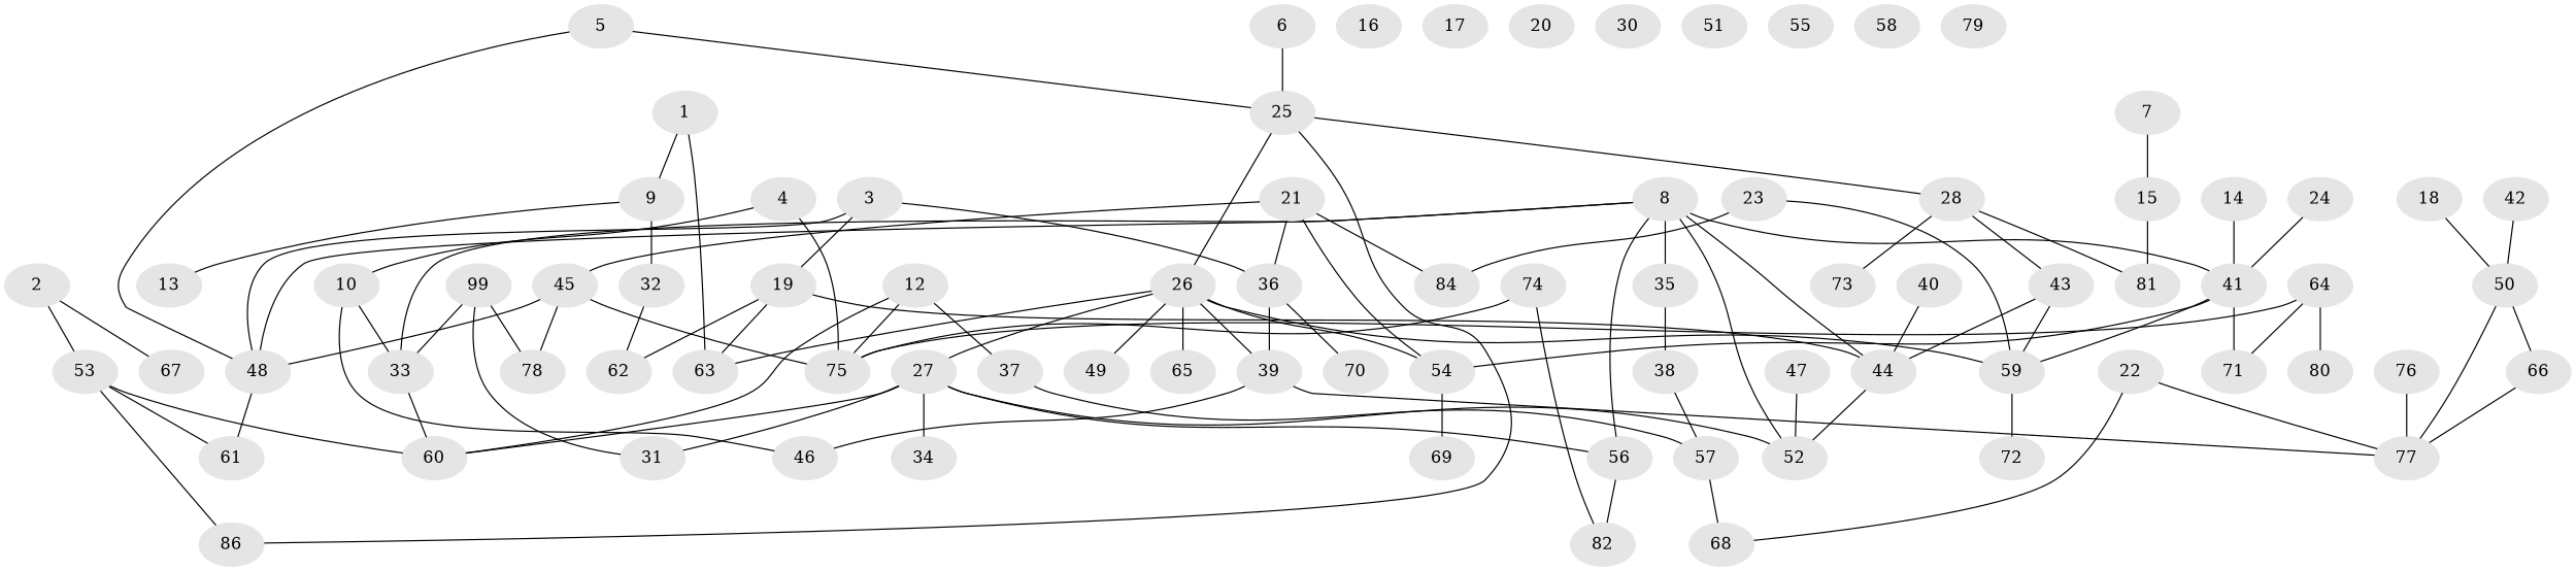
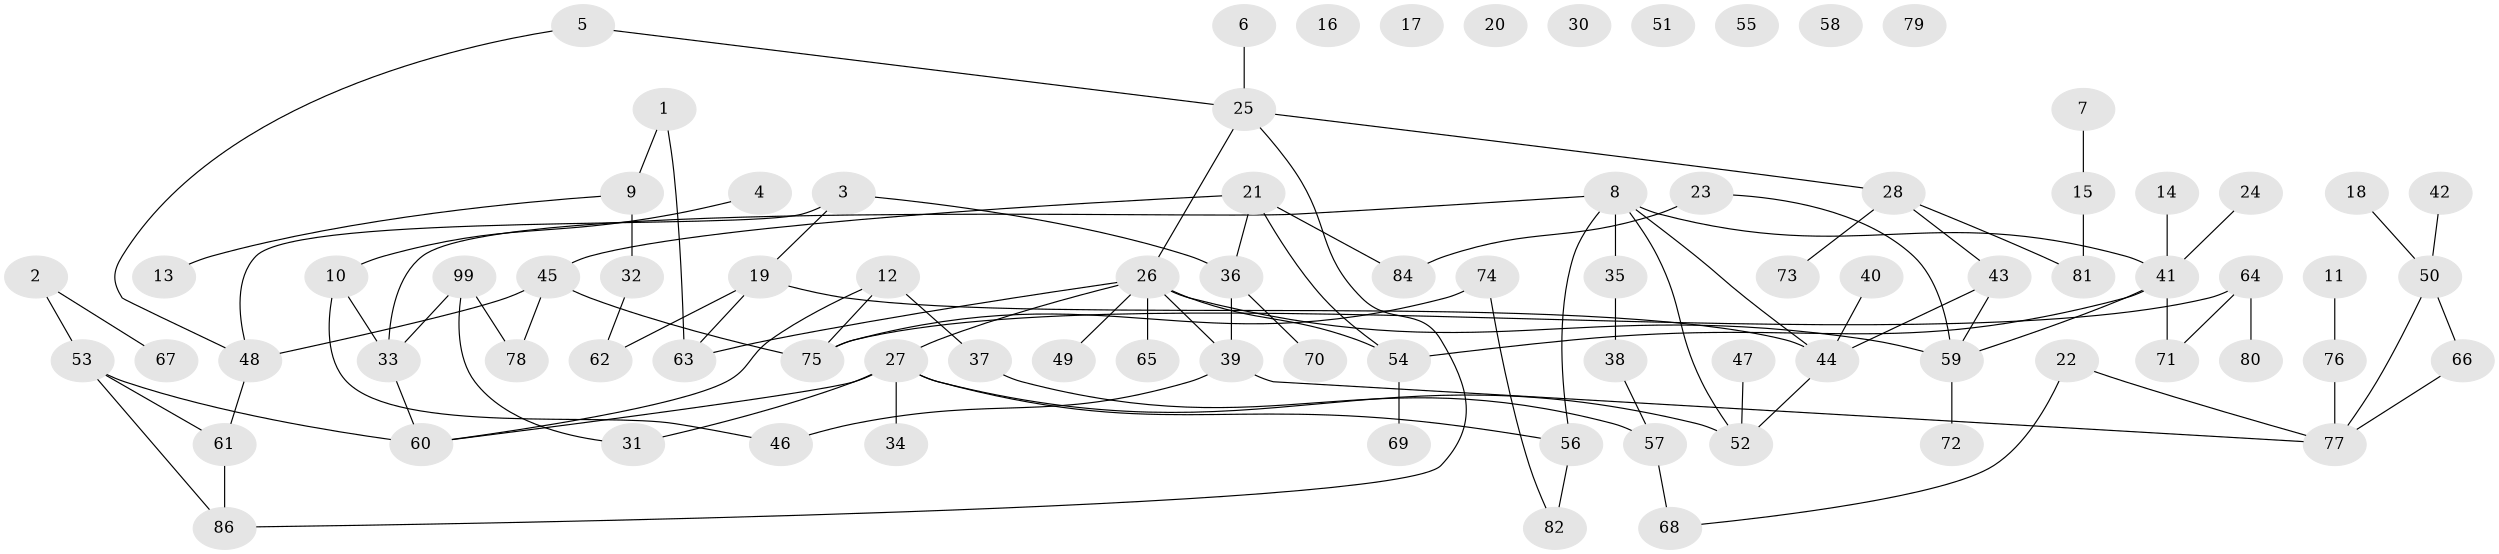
  graph {
    node [color=gray90 style=filled]
    1
    9
    63
    13
    32
    2
    53
    67
    60
    n10 [label=86]
    61
    3
    19
    36
    48
    44
    62
    39
    70
    4
    10
    75
    33
    46
    5
    25
    26
    28
    6
    7
    15
    81
    8
    35
    41
    52
    56
    38
    54
    59
    71
    82
+   11
    76
    77
    12
    37
    57
    14
    16
    17
    18
    50
    66
    20
    21
    45
    84
    78
    69
    22
    68
    23
    72
    24
    27
    49
    65
    43
    73
    31
    34
    n73 [label=99]
    30
    40
    42
    47
    51
    55
    58
    64
    80
    74
    79
    1 -- 9
    1 -- 63
    9 -- 13
    9 -- 32
    32 -- 62
    2 -- 53
    2 -- 67
    53 -- 60
    53 -- n10
    53 -- 61
+   61 -- n10
    3 -- 19
    3 -- 36
    3 -- 48
    19 -- 63
    19 -- 44
    19 -- 62
    36 -- 39
    36 -- 70
    48 -- 61
    44 -- 52
    39 -- 46
    39 -- 77
    4 -- 10
-   4 -- 75
    10 -- 33
    10 -- 46
    33 -- 60
    5 -- 48
    5 -- 25
    25 -- n10
    25 -- 26
    25 -- 28
    26 -- 63
    26 -- 39
    26 -- 54
    26 -- 59
    26 -- 27
    26 -- 49
    26 -- 65
    28 -- 81
    28 -- 43
    28 -- 73
    6 -- 25
    7 -- 15
    15 -- 81
-   8 -- 48
    8 -- 44
    8 -- 33
    8 -- 35
    8 -- 41
    8 -- 52
    8 -- 56
    35 -- 38
    41 -- 54
    41 -- 59
    41 -- 71
    56 -- 82
    38 -- 57
    54 -- 69
    59 -- 72
+   11 -- 76
    76 -- 77
    12 -- 60
    12 -- 75
    12 -- 37
    37 -- 57
    57 -- 68
    14 -- 41
    18 -- 50
    50 -- 77
    50 -- 66
    66 -- 77
    21 -- 36
    21 -- 54
    21 -- 45
    21 -- 84
    45 -- 48
    45 -- 75
    45 -- 78
    22 -- 77
    22 -- 68
    23 -- 59
    23 -- 84
    24 -- 41
    27 -- 60
    27 -- 52
    27 -- 56
    27 -- 31
    27 -- 34
    43 -- 44
    43 -- 59
    n73 -- 33
    n73 -- 78
    n73 -- 31
    40 -- 44
    42 -- 50
    47 -- 52
    64 -- 75
    64 -- 71
    64 -- 80
    74 -- 75
    74 -- 82
  }
